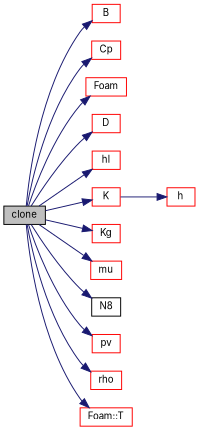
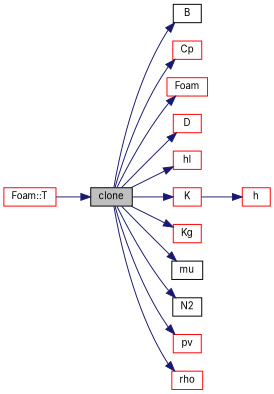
  digraph {
    fontname=Inter
    rankdir=LR
    node [color=red fontname=Inter fontsize=10 shape=record]
    edge [color=midnightblue fontname=Inter fontsize=10 labelfontname=Helvetica labelfontsize=10 style=solid]
    n1 [color=black fillcolor=grey75 fontcolor=black height=0.2 label=clone style=filled width=0.4]
-   n2 [height=0.2 label=B width=0.4]
+   n2 [color=black height=0.2 label=B width=0.4]
    n3 [height=0.2 label=Cp width=0.4]
    n4 [height=0.2 label=Foam width=0.4]
    n5 [height=0.2 label=D width=0.4]
    n6 [height=0.2 label=hl width=0.4]
    n7 [height=0.2 label=K width=0.4]
    n8 [height=0.2 label=Kg width=0.4]
-   n9 [height=0.2 label=mu width=0.4]
-   n10 [color=black height=0.2 label=N8 width=0.4]
+   n9 [color=black height=0.2 label=mu width=0.4]
+   n10 [color=black height=0.2 label=N2 width=0.4]
    n11 [height=0.2 label=pv width=0.4]
    n12 [height=0.2 label=rho width=0.4]
    n13 [height=0.2 label="Foam::T" width=0.4]
    n14 [height=0.2 label=h width=0.4]
    n1 -> n2
    n1 -> n3
    n1 -> n4
    n1 -> n5
    n1 -> n6
    n1 -> n7
    n1 -> n8
    n1 -> n9
    n1 -> n10
    n1 -> n11
    n1 -> n12
-   n1 -> n13
+   n13 -> n1
    n7 -> n14
  }
